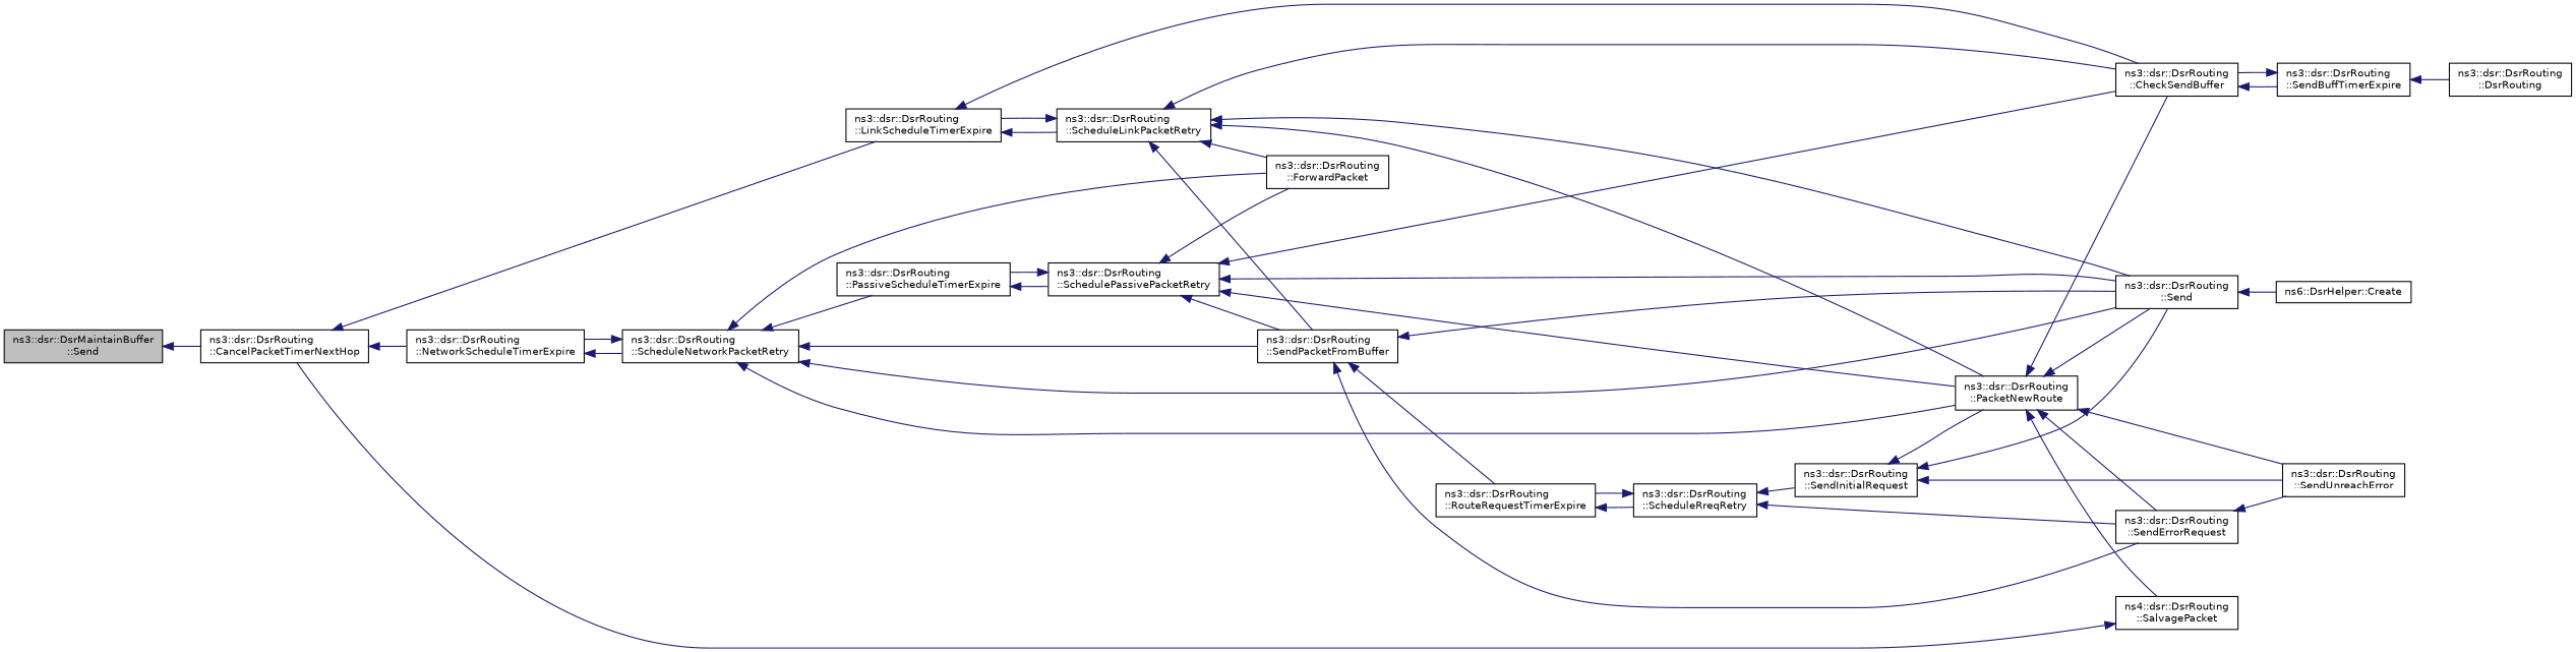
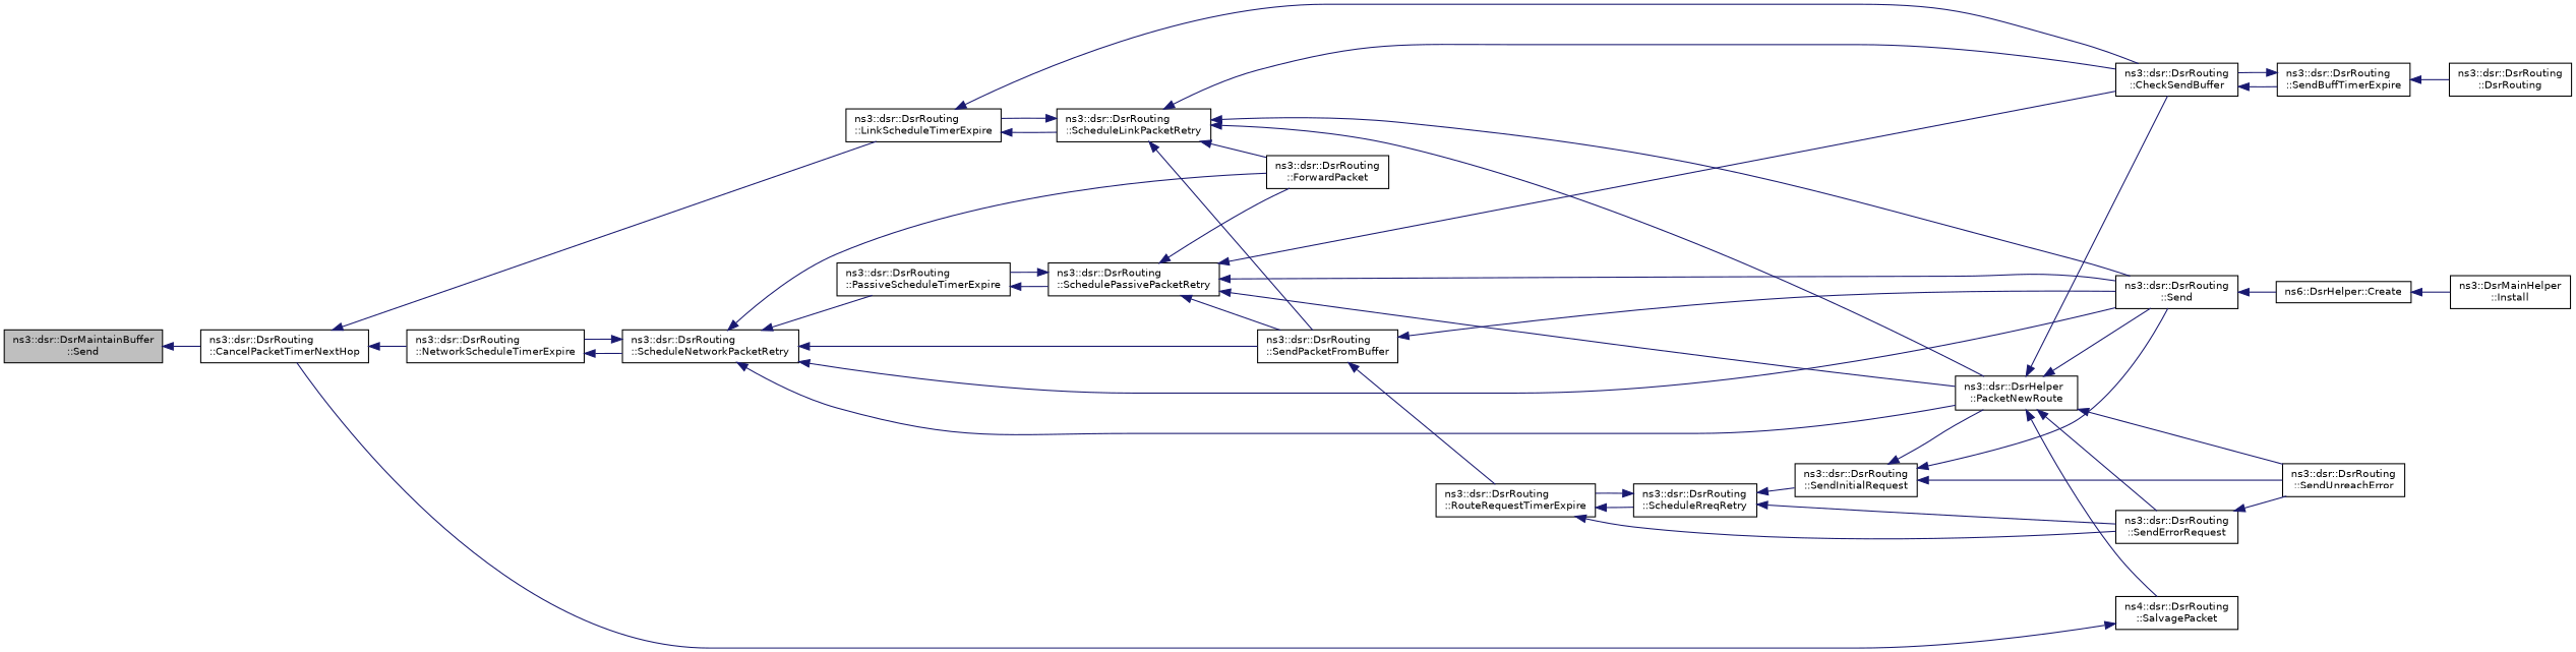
  digraph {
    rankdir=LR
    node [color=black fillcolor=white fontname=Helvetica fontsize=10 shape=record style=filled]
    edge [color=midnightblue dir=back fontname=Helvetica fontsize=10 labelfontname=Helvetica labelfontsize=10 style=solid]
    n1 [fillcolor=grey75 fontcolor=black height=0.2 label="ns3::dsr::DsrMaintainBuffer\l::Send" width=0.4]
    n2 [height=0.2 label="ns3::dsr::DsrRouting\l::CancelPacketTimerNextHop" width=0.4]
    n3 [height=0.2 label="ns3::dsr::DsrRouting\l::LinkScheduleTimerExpire" width=0.4]
    n4 [height=0.2 label="ns3::dsr::DsrRouting\l::NetworkScheduleTimerExpire" width=0.4]
    n5 [height=0.2 label="ns3::dsr::DsrRouting\l::ScheduleLinkPacketRetry" width=0.4]
    n6 [height=0.2 label="ns3::dsr::DsrRouting\l::CheckSendBuffer" width=0.4]
    n7 [height=0.2 label="ns3::dsr::DsrRouting\l::ScheduleNetworkPacketRetry" width=0.4]
-   n8 [height=0.2 label="ns3::dsr::DsrRouting\l::PacketNewRoute" width=0.4]
+   n8 [height=0.2 label="ns3::dsr::DsrHelper\l::PacketNewRoute" width=0.4]
    n9 [height=0.2 label="ns3::dsr::DsrRouting\l::Send" width=0.4]
    n10 [height=0.2 label="ns3::dsr::DsrRouting\l::SendPacketFromBuffer" width=0.4]
    n11 [height=0.2 label="ns3::dsr::DsrRouting\l::ForwardPacket" width=0.4]
    n12 [height=0.2 label="ns3::dsr::DsrRouting\l::SendBuffTimerExpire" width=0.4]
    n13 [height=0.2 label="ns3::dsr::DsrRouting\l::SendUnreachError" width=0.4]
    n14 [height=0.2 label="ns4::dsr::DsrRouting\l::SalvagePacket" width=0.4]
    n15 [height=0.2 label="ns3::dsr::DsrRouting\l::SendErrorRequest" width=0.4]
    n16 [height=0.2 label="ns6::DsrHelper::Create" width=0.4]
    n17 [height=0.2 label="ns3::dsr::DsrRouting\l::RouteRequestTimerExpire" width=0.4]
    n18 [height=0.2 label="ns3::dsr::DsrRouting\l::DsrRouting" width=0.4]
    n19 [height=0.2 label="ns3::dsr::DsrRouting\l::ScheduleRreqRetry" width=0.4]
+   n20 [height=0.2 label="ns3::DsrMainHelper\l::Install" width=0.4]
    n21 [height=0.2 label="ns3::dsr::DsrRouting\l::SendInitialRequest" width=0.4]
    n22 [height=0.2 label="ns3::dsr::DsrRouting\l::PassiveScheduleTimerExpire" width=0.4]
    n23 [height=0.2 label="ns3::dsr::DsrRouting\l::SchedulePassivePacketRetry" width=0.4]
    n1 -> n2
    n2 -> n3
    n2 -> n4
    n3 -> n5
    n3 -> n6
    n4 -> n7
    n5 -> n3
    n5 -> n6
    n5 -> n8
    n5 -> n9
    n5 -> n10
    n5 -> n11
    n6 -> n12
    n7 -> n4
    n7 -> n8
    n7 -> n9
    n7 -> n10
    n7 -> n11
    n7 -> n22
    n8 -> n6
    n8 -> n9
    n8 -> n13
    n8 -> n14
    n8 -> n15
    n9 -> n16
    n10 -> n9
-   n10 -> n15
+   n17 -> n15
    n10 -> n17
    n12 -> n6
    n12 -> n18
    n14 -> n2
    n15 -> n13
+   n16 -> n20
    n17 -> n19
    n19 -> n15
    n19 -> n17
    n19 -> n21
    n21 -> n8
    n21 -> n9
    n21 -> n13
    n22 -> n23
    n23 -> n6
    n23 -> n8
    n23 -> n9
    n23 -> n10
    n23 -> n11
    n23 -> n22
  }
